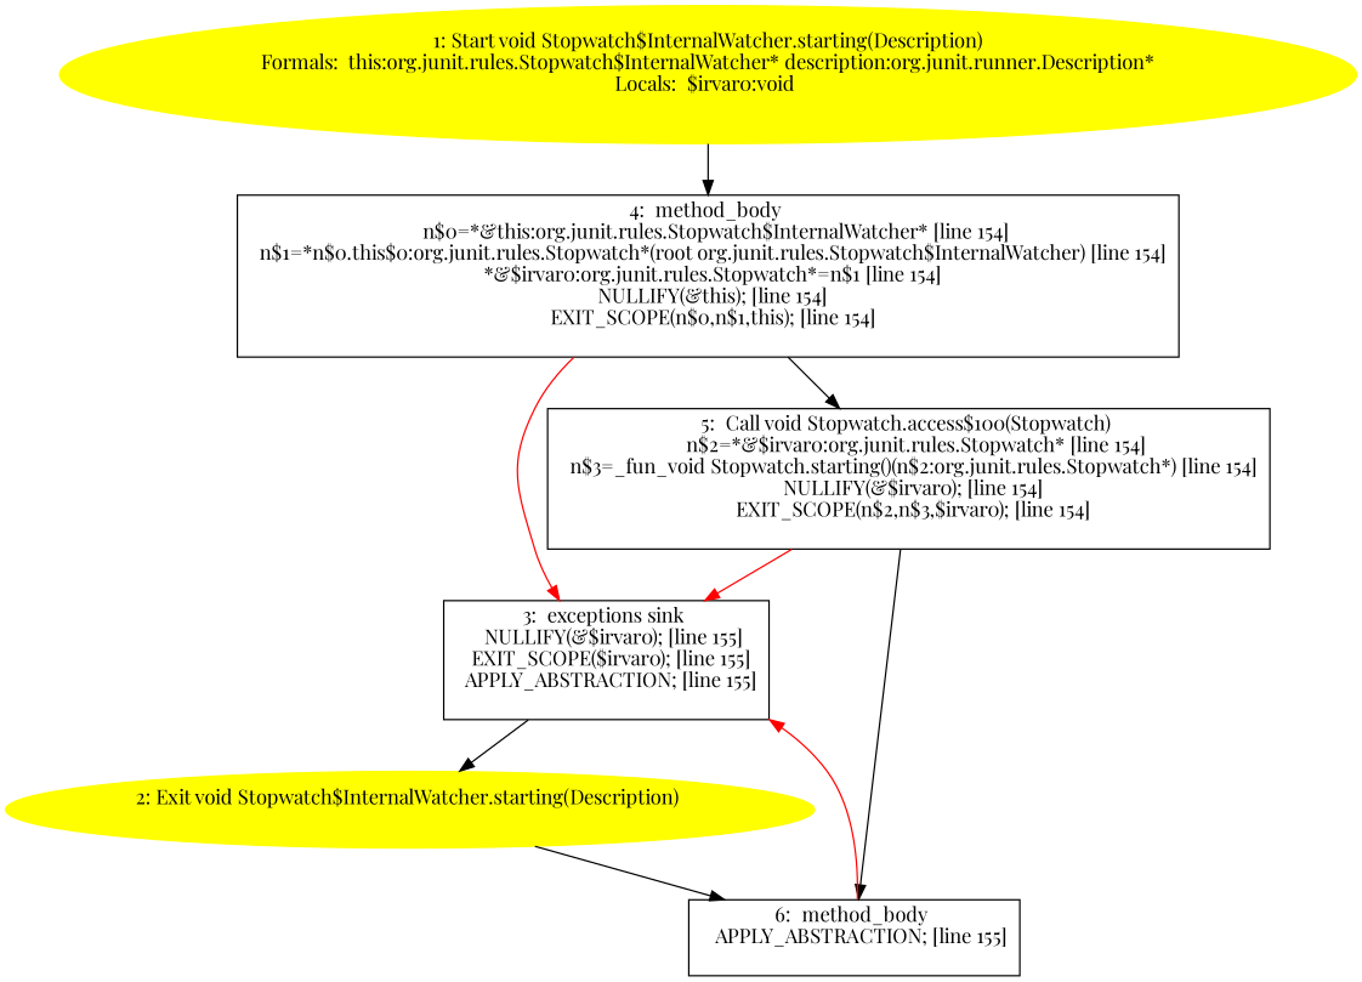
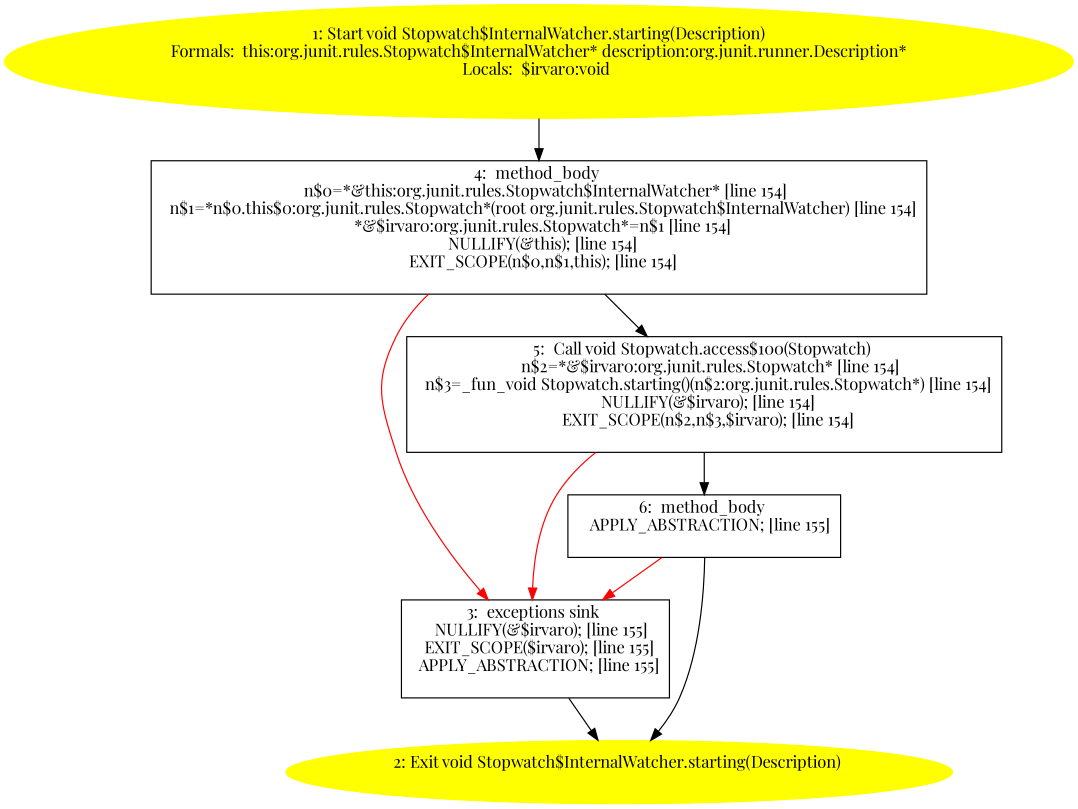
  digraph {
    fontname="Playfair Display"
    node [fontname="Playfair Display" shape=box]
    edge [fontname="Playfair Display"]
    n1 [color=yellow label="1: Start void Stopwatch$InternalWatcher.starting(Description)\nFormals:  this:org.junit.rules.Stopwatch$InternalWatcher* description:org.junit.runner.Description*\nLocals:  $irvar0:void \n  " style=filled shape=""]
    n2 [label="4:  method_body \n   n$0=*&this:org.junit.rules.Stopwatch$InternalWatcher* [line 154]\n  n$1=*n$0.this$0:org.junit.rules.Stopwatch*(root org.junit.rules.Stopwatch$InternalWatcher) [line 154]\n  *&$irvar0:org.junit.rules.Stopwatch*=n$1 [line 154]\n  NULLIFY(&this); [line 154]\n  EXIT_SCOPE(n$0,n$1,this); [line 154]\n "]
    n3 [label="3:  exceptions sink \n   NULLIFY(&$irvar0); [line 155]\n  EXIT_SCOPE($irvar0); [line 155]\n  APPLY_ABSTRACTION; [line 155]\n "]
    n4 [label="5:  Call void Stopwatch.access$100(Stopwatch) \n   n$2=*&$irvar0:org.junit.rules.Stopwatch* [line 154]\n  n$3=_fun_void Stopwatch.starting()(n$2:org.junit.rules.Stopwatch*) [line 154]\n  NULLIFY(&$irvar0); [line 154]\n  EXIT_SCOPE(n$2,n$3,$irvar0); [line 154]\n "]
    n5 [color=yellow label="2: Exit void Stopwatch$InternalWatcher.starting(Description) \n  " style=filled shape=""]
    n6 [label="6:  method_body \n   APPLY_ABSTRACTION; [line 155]\n "]
    n1 -> n2
    n2 -> n3 [color=red]
    n2 -> n4
    n3 -> n5
    n4 -> n3 [color=red]
    n4 -> n6
    n6 -> n3 [color=red]
-   n5 -> n6
+   n6 -> n5
  }
